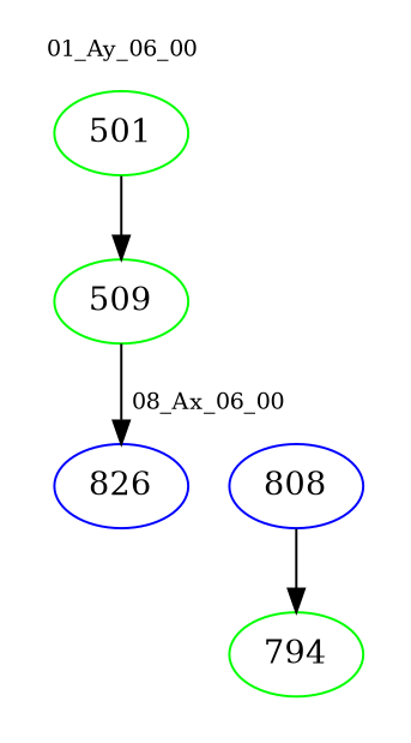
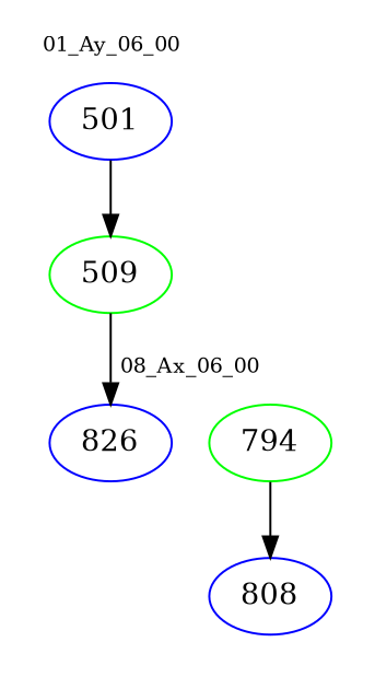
  digraph {
    node [color=blue]
    edge [color=black]
-   n1 [color=green label=501]
+   n1 [label=501]
    n2 [color=green label=509]
    n3 [label=808]
    n4 [color=green label=794]
    n5 [label=826]
    subgraph cluster_1 {
      color=white
      fontsize=10
      label="01_Ay_06_00"
      n1
      n2
    }
    subgraph cluster_2 {
      color=white
      fontsize=10
      label="08_Ax_06_00"
      n3
      n4
      n5
    }
    n1 -> n2
    n2 -> n5
-   n3 -> n4
+   n4 -> n3
  }
